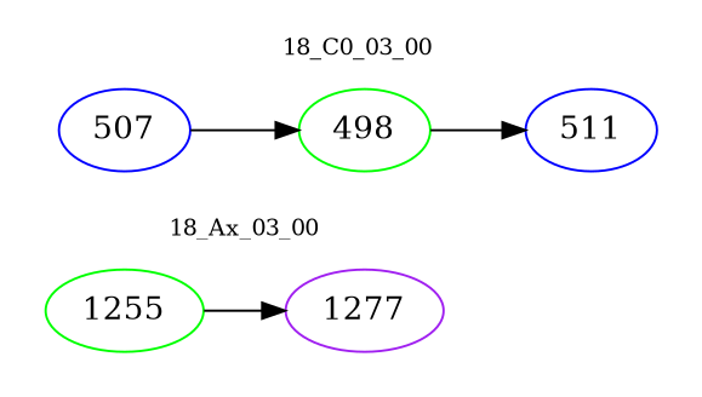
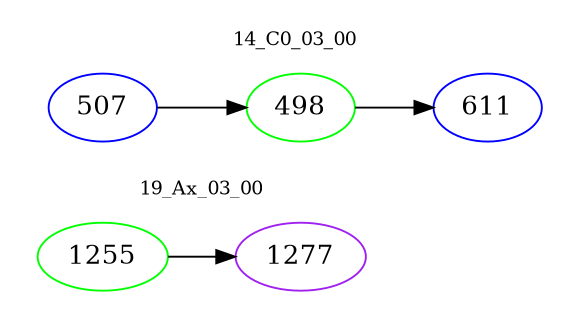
  digraph {
    rankdir=LR
    node [color=green]
    edge [color=black]
    n1 [label=1255]
    n2 [color=purple label=1277]
    n3 [color=blue label=507]
    n4 [label=498]
-   n5 [color=blue label=511]
+   n5 [color=blue label=611]
    subgraph cluster_1 {
      color=white
      fontsize=10
-     label="18_Ax_03_00"
+     label="19_Ax_03_00"
      n1
      n2
    }
    subgraph cluster_2 {
      color=white
      fontsize=10
-     label="18_C0_03_00"
+     label="14_C0_03_00"
      n3
      n4
      n5
    }
    n1 -> n2
    n3 -> n4
    n4 -> n5
  }
